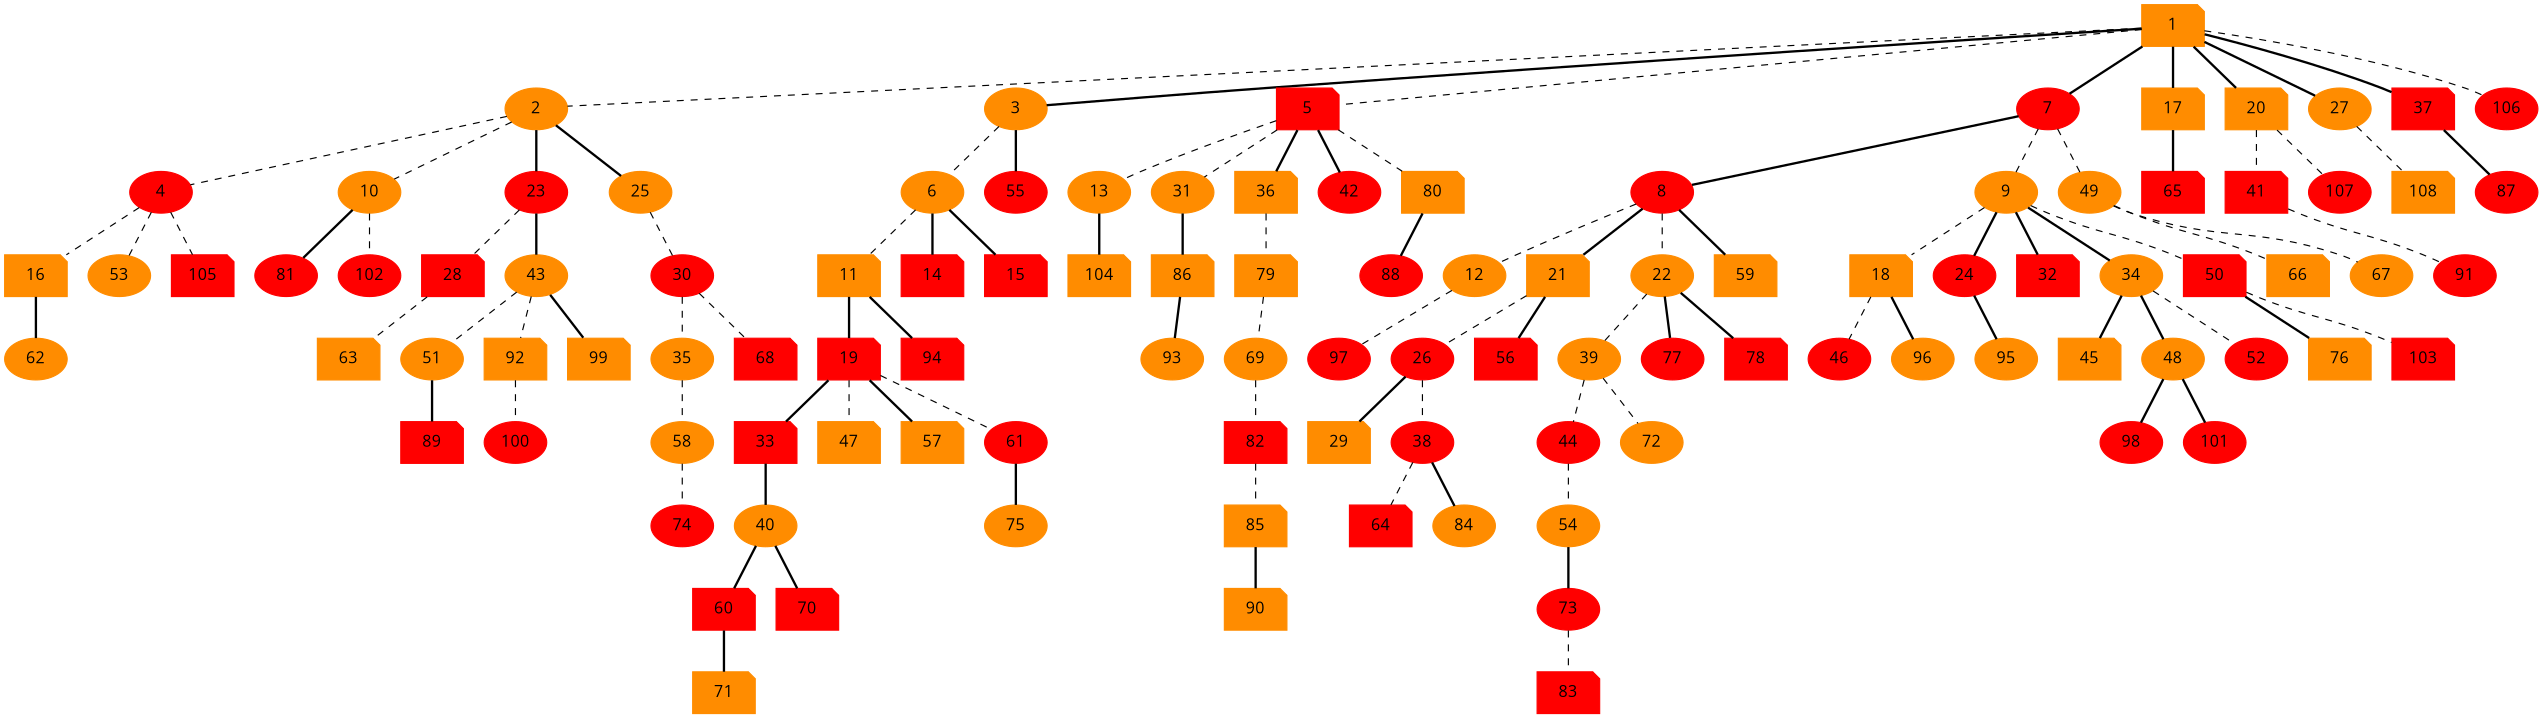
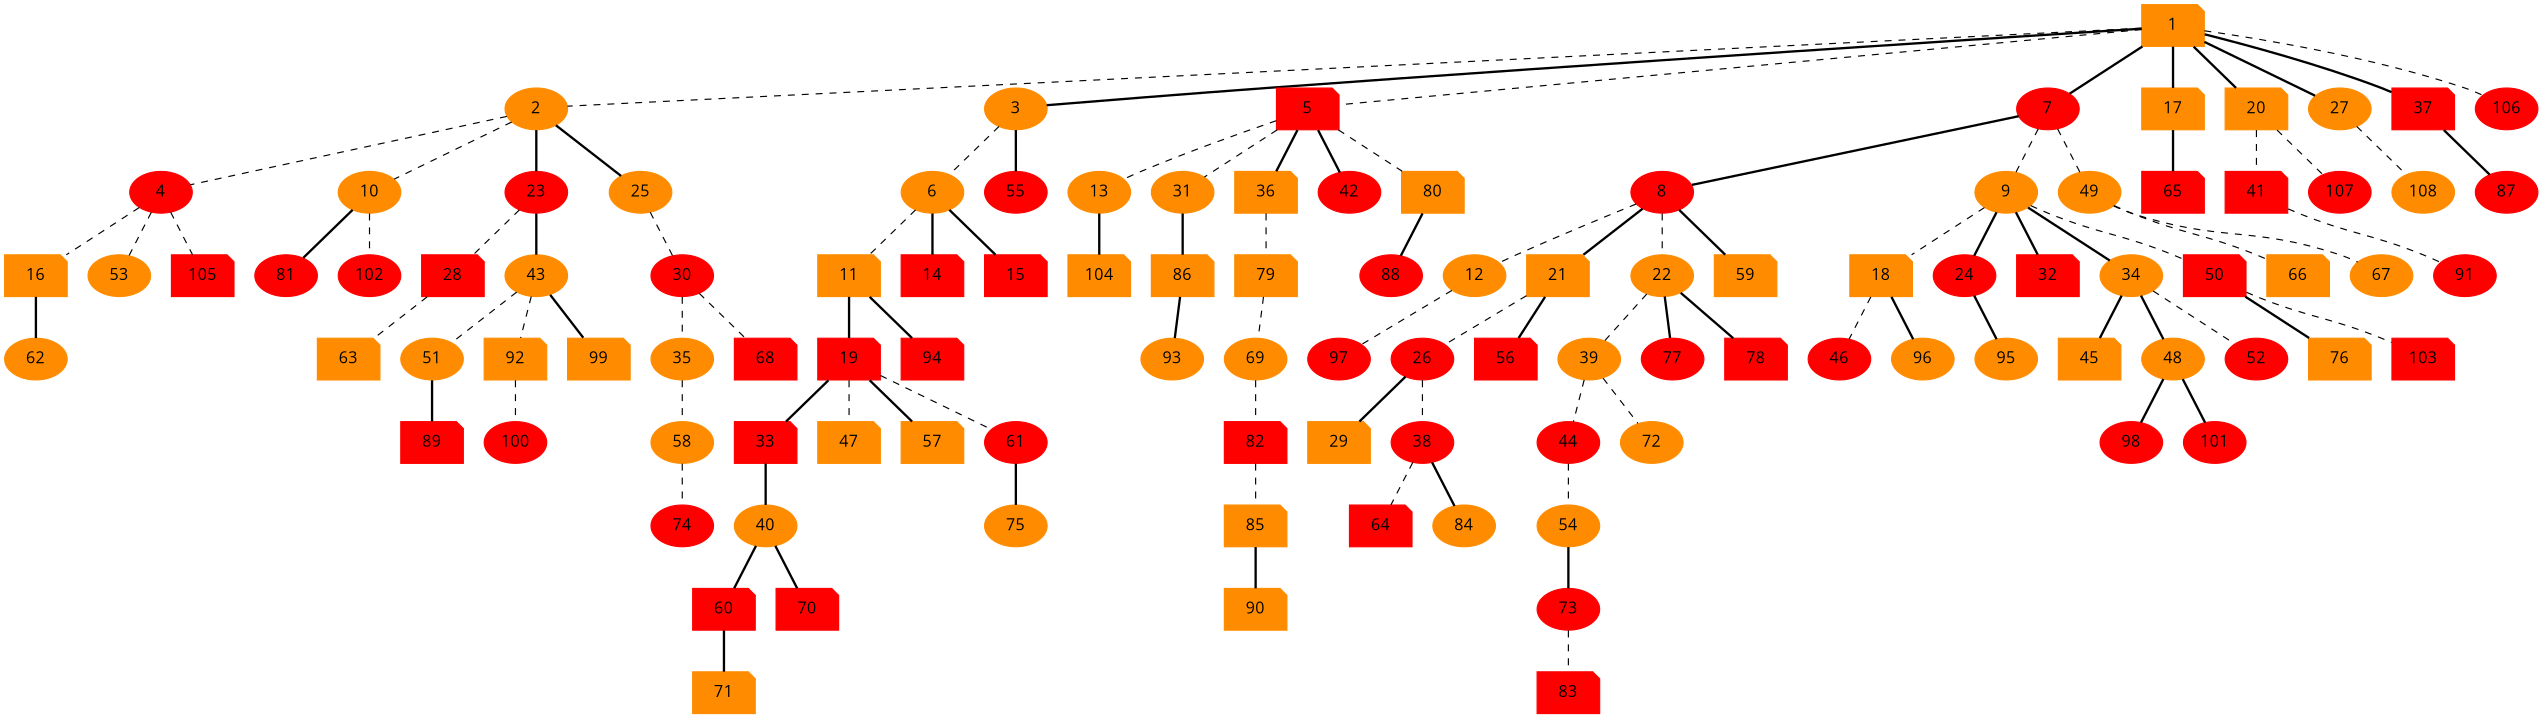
  graph {
    fontname="Open Sans"
    node [color=darkorange fontname="Open Sans" shape=ellipse style=filled]
    edge [fontname="Open Sans" style=dashed]
    1 [shape=note]
    2
    3
    5 [color=red shape=note]
    7 [color=red]
    17 [shape=note]
    20 [shape=note]
    27
    37 [color=red shape=note]
    106 [color=red]
    4 [color=red]
    10
    23 [color=red]
    25
    6
    55 [color=red]
    13
    31
    36 [shape=note]
    42 [color=red]
    80 [shape=note]
    8 [color=red]
    9
    49
    65 [color=red shape=note]
    41 [color=red shape=note]
    107 [color=red]
-   108 [shape=note]
+   108
    87 [color=red]
    16 [shape=note]
    53
    105 [color=red shape=note]
    81 [color=red]
    102 [color=red]
    28 [color=red shape=note]
    43
    30 [color=red]
    11 [shape=note]
    14 [color=red shape=note]
    15 [color=red shape=note]
    62
    104 [shape=note]
    86 [shape=note]
    79 [shape=note]
    88 [color=red]
    19 [color=red shape=note]
    94 [color=red shape=note]
    12
    21 [shape=note]
    22
    59 [shape=note]
    18 [shape=note]
    24 [color=red]
    32 [color=red shape=note]
    34
    50 [color=red shape=note]
    66 [shape=note]
    67
    97 [color=red]
    26 [color=red]
    56 [color=red shape=note]
    39
    77 [color=red]
    78 [color=red shape=note]
    46 [color=red]
    96
    95
    45 [shape=note]
    48
    52 [color=red]
    76 [shape=note]
    103 [color=red shape=note]
    33 [color=red shape=note]
    47 [shape=note]
    57 [shape=note]
    61 [color=red]
    82 [color=red shape=note]
    69
    40
    75
    91 [color=red]
    29 [shape=note]
    38 [color=red]
    44 [color=red]
    72
    63 [shape=note]
    51
    92 [shape=note]
    99 [shape=note]
    35
    68 [color=red shape=note]
    64 [color=red shape=note]
    84
    58
    93
    60 [color=red shape=note]
    70 [color=red shape=note]
    98 [color=red]
    101 [color=red]
    74 [color=red]
    54
    71 [shape=note]
    89 [color=red shape=note]
    100 [color=red]
    73 [color=red]
    83 [color=red shape=note]
    85 [shape=note]
    90 [shape=note]
    1 -- 2
    1 -- 3 [style=bold]
    1 -- 5
    1 -- 7 [style=bold]
    1 -- 17 [style=bold]
    1 -- 20 [style=bold]
    1 -- 27 [style=bold]
    1 -- 37 [style=bold]
    1 -- 106
    2 -- 4
    2 -- 10
    2 -- 23 [style=bold]
    2 -- 25 [style=bold]
    3 -- 6
    3 -- 55 [style=bold]
    5 -- 13
    5 -- 31
    5 -- 36 [style=bold]
    5 -- 42 [style=bold]
    5 -- 80
    7 -- 8 [style=bold]
    7 -- 9
    7 -- 49
    17 -- 65 [style=bold]
    20 -- 41
    20 -- 107
    27 -- 108
    37 -- 87 [style=bold]
    4 -- 16
    4 -- 53
    4 -- 105
    10 -- 81 [style=bold]
    10 -- 102
    23 -- 28
    23 -- 43 [style=bold]
    25 -- 30
    6 -- 11
    6 -- 14 [style=bold]
    6 -- 15 [style=bold]
    13 -- 104 [style=bold]
    31 -- 86 [style=bold]
    36 -- 79
    80 -- 88 [style=bold]
    8 -- 12
    8 -- 21 [style=bold]
    8 -- 22
    8 -- 59 [style=bold]
    9 -- 18
    9 -- 24 [style=bold]
    9 -- 32 [style=bold]
    9 -- 34 [style=bold]
    9 -- 50
    49 -- 66
    49 -- 67
    41 -- 91
    16 -- 62 [style=bold]
    28 -- 63
    43 -- 51
    43 -- 92
    43 -- 99 [style=bold]
    30 -- 35
    30 -- 68
    11 -- 19 [style=bold]
    11 -- 94 [style=bold]
    86 -- 93 [style=bold]
    79 -- 69
    19 -- 33 [style=bold]
    19 -- 47
    19 -- 57 [style=bold]
    19 -- 61
    12 -- 97
    21 -- 26
    21 -- 56 [style=bold]
    22 -- 39
    22 -- 77 [style=bold]
    22 -- 78 [style=bold]
    18 -- 46
    18 -- 96 [style=bold]
    24 -- 95 [style=bold]
    34 -- 45 [style=bold]
    34 -- 48 [style=bold]
    34 -- 52
    50 -- 76 [style=bold]
    50 -- 103
    26 -- 29 [style=bold]
    26 -- 38
    39 -- 44
    39 -- 72
    48 -- 98 [style=bold]
    48 -- 101 [style=bold]
    33 -- 40 [style=bold]
    61 -- 75 [style=bold]
    82 -- 85
    69 -- 82
    40 -- 60 [style=bold]
    40 -- 70 [style=bold]
    38 -- 64
    38 -- 84 [style=bold]
    44 -- 54
    51 -- 89 [style=bold]
    92 -- 100
    35 -- 58
    58 -- 74
    60 -- 71 [style=bold]
    54 -- 73 [style=bold]
    73 -- 83
    85 -- 90 [style=bold]
  }
